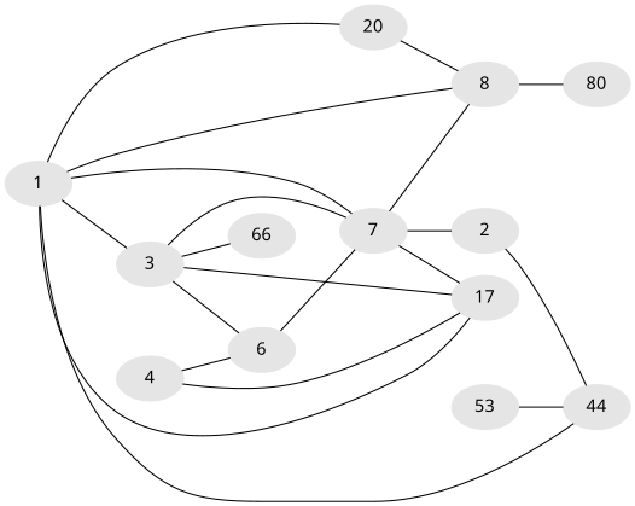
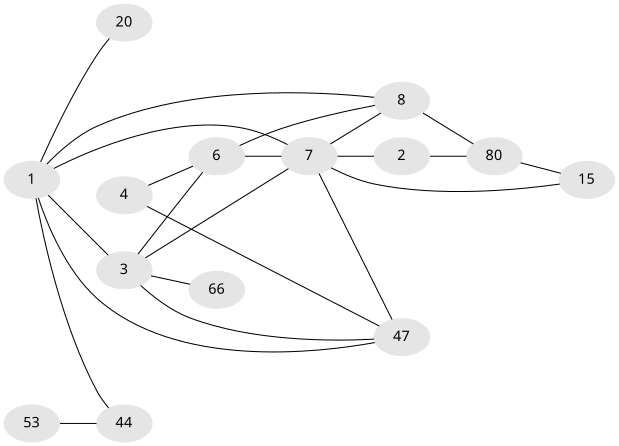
  graph {
    fontname="Noto Sans"
    rankdir=LR
    node [color=gray90 fontname="Noto Sans" style=filled]
    edge [fontname="Noto Sans" weight=1.0]
    1
    3
    7
    8
    n5 [label=44]
-   17
+   17 [label=47]
    20
    6
    n9 [label=66]
    2
+   15
    n12 [label=80]
    4
    n14 [label=53]
    1 -- 3
    1 -- 7
    1 -- 8
    1 -- n5
    1 -- 17
    1 -- 20
    3 -- 7
    3 -- 17 [weight=2.0]
    3 -- 6
    3 -- n9
    7 -- 8
    7 -- 17
    7 -- 2
+   7 -- 15
    8 -- n12
    6 -- 7 [weight=2.0]
-   20 -- 8
-   2 -- n5
+   6 -- 8
+   2 -- n12
+   n12 -- 15
    4 -- 17
    4 -- 6
    n14 -- n5
  }
